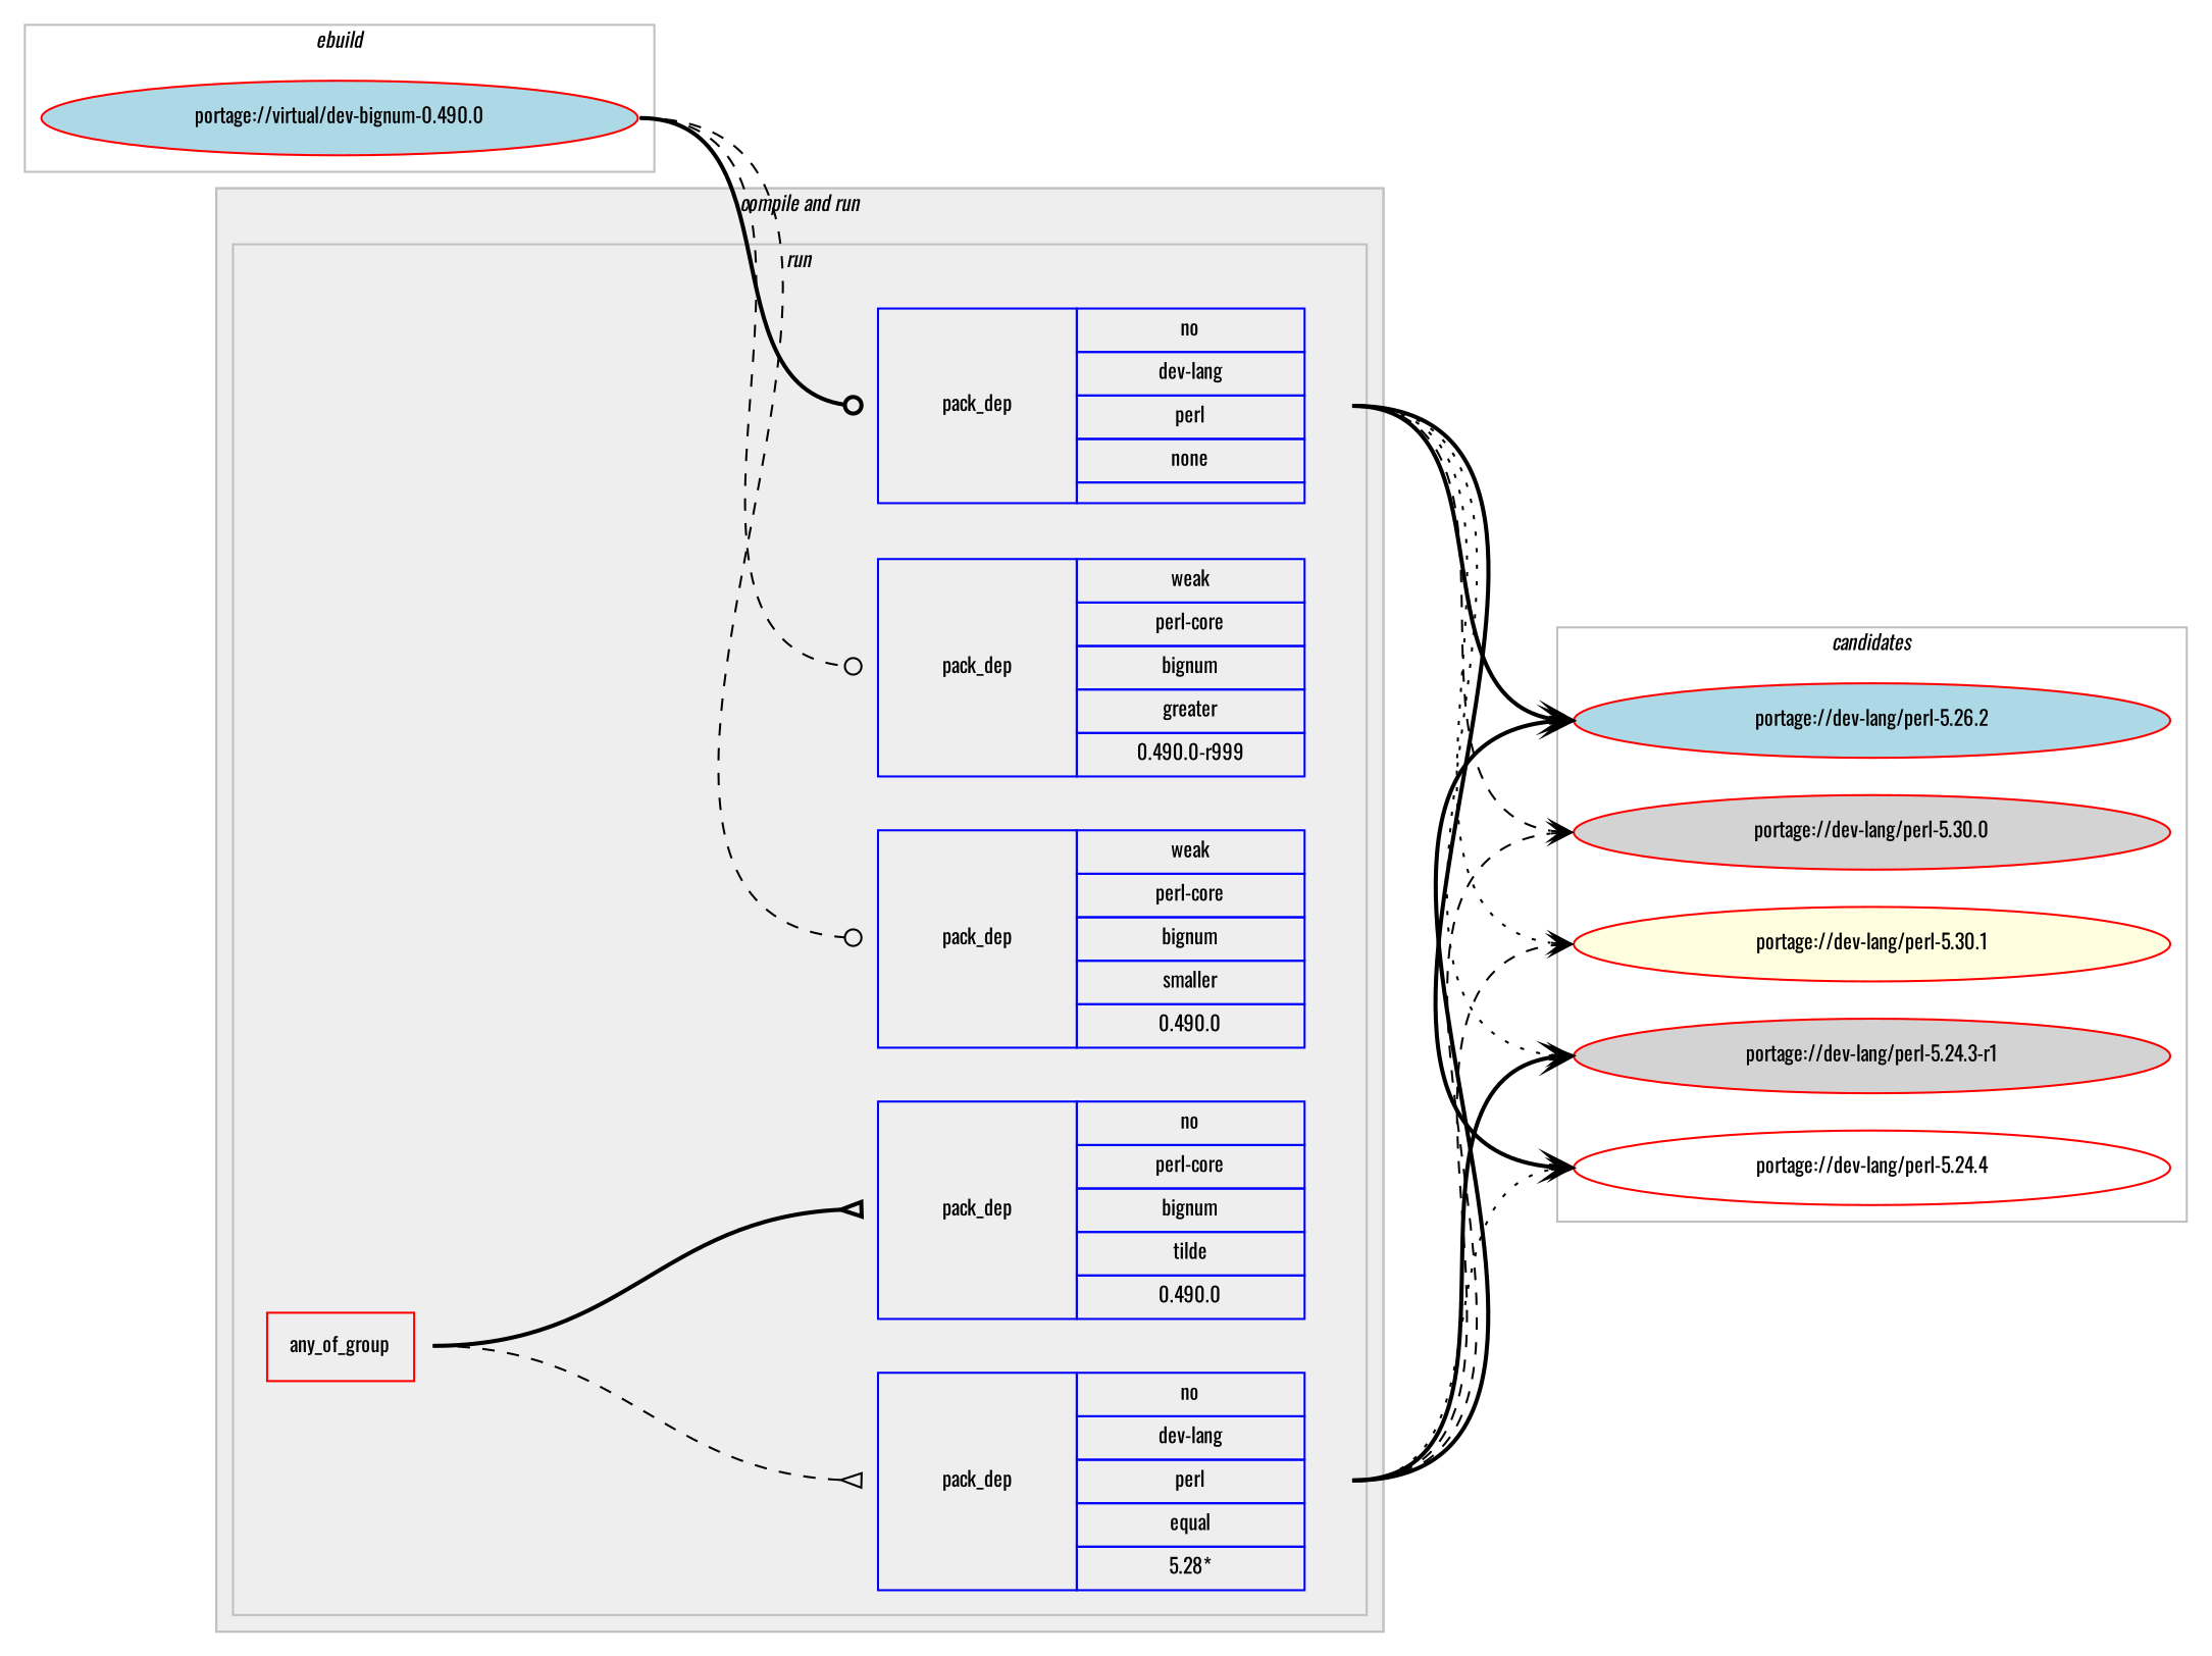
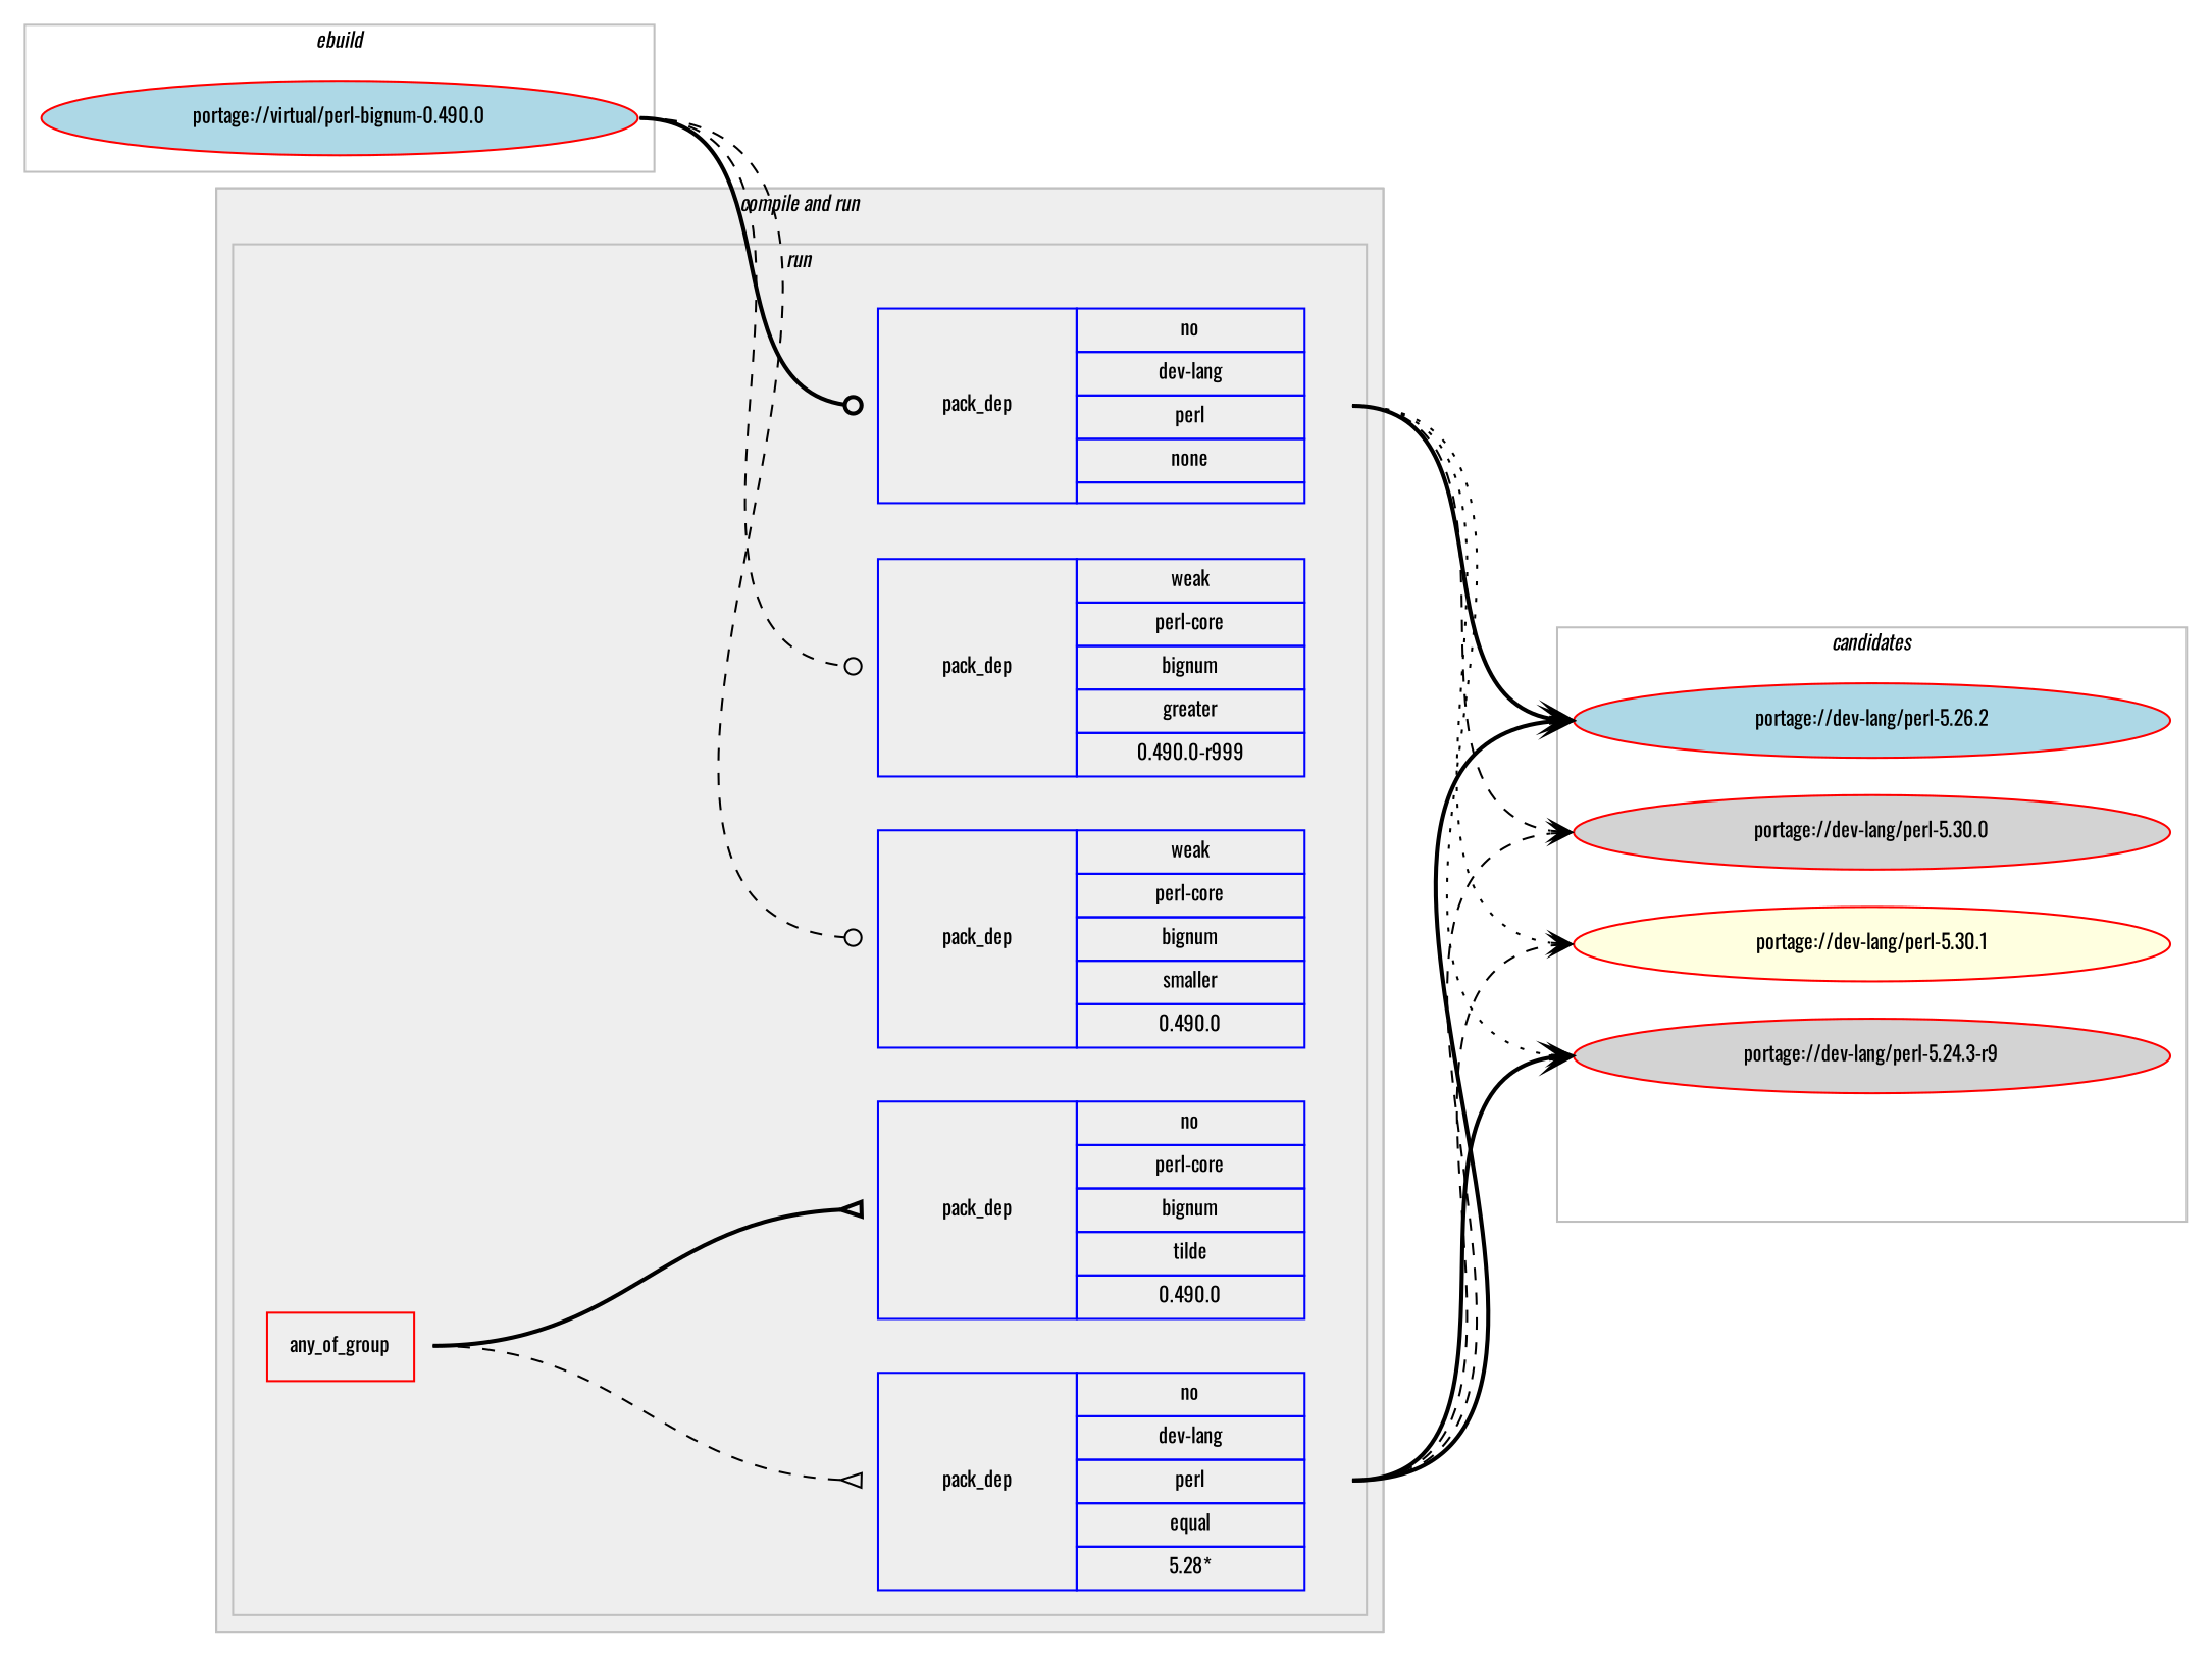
  digraph {
    compound=true
    concentrate=true
    fontname=Oswald
    fontsize=10
    newrank=true
    rankdir=LR
    ranksep=1.5
    node [color=red fontname=Oswald fontsize=10]
    edge [arrowhead=vee fontname=Oswald headport=w style=bold tailport=e weight=100]
-   n1 [fillcolor=lightblue label="portage://virtual/dev-bignum-0.490.0" style=filled width=4]
+   n1 [fillcolor=lightblue label="portage://virtual/perl-bignum-0.490.0" style=filled width=4]
    n2 [color=blue label=<<TABLE BORDER="0" CELLBORDER="1" CELLSPACING="0" CELLPADDING="4" WIDTH="220"><TR><TD ROWSPAN="6" CELLPADDING="30">pack_dep</TD></TR><TR><TD WIDTH="110">no</TD></TR><TR><TD>dev-lang</TD></TR><TR><TD>perl</TD></TR><TR><TD>equal</TD></TR><TR><TD>5.28*</TD></TR></TABLE>> shape=none]
    n3 [color=blue label=<<TABLE BORDER="0" CELLBORDER="1" CELLSPACING="0" CELLPADDING="4" WIDTH="220"><TR><TD ROWSPAN="6" CELLPADDING="30">pack_dep</TD></TR><TR><TD WIDTH="110">no</TD></TR><TR><TD>perl-core</TD></TR><TR><TD>bignum</TD></TR><TR><TD>tilde</TD></TR><TR><TD>0.490.0</TD></TR></TABLE>> shape=none]
    n4 [label=<<TABLE BORDER="0" CELLBORDER="1" CELLSPACING="0" CELLPADDING="4"><TR><TD CELLPADDING="10">any_of_group</TD></TR></TABLE>> shape=none]
    n5 [color=blue label=<<TABLE BORDER="0" CELLBORDER="1" CELLSPACING="0" CELLPADDING="4" WIDTH="220"><TR><TD ROWSPAN="6" CELLPADDING="30">pack_dep</TD></TR><TR><TD WIDTH="110">no</TD></TR><TR><TD>dev-lang</TD></TR><TR><TD>perl</TD></TR><TR><TD>none</TD></TR><TR><TD></TD></TR></TABLE>> shape=none]
    n6 [color=blue label=<<TABLE BORDER="0" CELLBORDER="1" CELLSPACING="0" CELLPADDING="4" WIDTH="220"><TR><TD ROWSPAN="6" CELLPADDING="30">pack_dep</TD></TR><TR><TD WIDTH="110">weak</TD></TR><TR><TD>perl-core</TD></TR><TR><TD>bignum</TD></TR><TR><TD>greater</TD></TR><TR><TD>0.490.0-r999</TD></TR></TABLE>> shape=none]
    n7 [color=blue label=<<TABLE BORDER="0" CELLBORDER="1" CELLSPACING="0" CELLPADDING="4" WIDTH="220"><TR><TD ROWSPAN="6" CELLPADDING="30">pack_dep</TD></TR><TR><TD WIDTH="110">weak</TD></TR><TR><TD>perl-core</TD></TR><TR><TD>bignum</TD></TR><TR><TD>smaller</TD></TR><TR><TD>0.490.0</TD></TR></TABLE>> shape=none]
-   n8 [fillcolor=lightgrey label="portage://dev-lang/perl-5.24.3-r1" style=filled width=4]
-   n9 [fillcolor=white label="portage://dev-lang/perl-5.24.4" style=filled width=4]
+   n8 [fillcolor=lightgrey label="portage://dev-lang/perl-5.24.3-r9" style=filled width=4]
    n10 [fillcolor=lightblue label="portage://dev-lang/perl-5.26.2" style=filled width=4]
    n11 [fillcolor=lightgrey label="portage://dev-lang/perl-5.30.0" style=filled width=4]
    n12 [fillcolor=lightyellow label="portage://dev-lang/perl-5.30.1" style=filled width=4]
    subgraph cluster_1 {
      color=gray
      label=<<i>ebuild</i>>
      rank=same
      n1
    }
    subgraph cluster_2 {
      color=gray
      label=<<i>dependencies</i>>
      subgraph cluster_3 {
        color=gray
        fillcolor="#eeeeee"
        label=<<i>compile</i>>
        style=filled
      }
      subgraph cluster_4 {
        color=gray
        fillcolor="#eeeeee"
        label=<<i>compile and run</i>>
        style=filled
      }
      subgraph cluster_5 {
        color=gray
        fillcolor="#eeeeee"
        label=<<i>run</i>>
        style=filled
        subgraph sub_6 {
          color=gray
          fillcolor="#eeeeee"
          label=<<i>run</i>>
          style=filled
          n4
          subgraph sub_7 {
            color=gray
            fillcolor="#eeeeee"
            label=<<i>run</i>>
            style=filled
            n2
          }
          subgraph sub_8 {
            color=gray
            fillcolor="#eeeeee"
            label=<<i>run</i>>
            style=filled
            n3
          }
        }
        subgraph sub_9 {
          color=gray
          fillcolor="#eeeeee"
          label=<<i>run</i>>
          style=filled
          n5
        }
        subgraph sub_10 {
          color=gray
          fillcolor="#eeeeee"
          label=<<i>run</i>>
          style=filled
          n6
        }
        subgraph sub_11 {
          color=gray
          fillcolor="#eeeeee"
          label=<<i>run</i>>
          style=filled
          n7
        }
      }
    }
    subgraph cluster_12 {
      color=gray
      label=<<i>candidates</i>>
      rank=same
      subgraph sub_13 {
        color=black
        label=<<i>candidates</i>>
        nodesep=1
        rank=same
        n8
-       n9
        n10
        n11
        n12
      }
      subgraph sub_14 {
        color=black
        label=<<i>candidates</i>>
        nodesep=1
        rank=same
      }
      subgraph sub_15 {
        color=black
        label=<<i>candidates</i>>
        nodesep=1
        rank=same
        n8
-       n9
        n10
        n11
        n12
      }
      subgraph sub_16 {
        color=black
        label=<<i>candidates</i>>
        nodesep=1
        rank=same
      }
      subgraph sub_17 {
        color=black
        label=<<i>candidates</i>>
        nodesep=1
        rank=same
      }
    }
    n1 -> n5 [arrowhead=odot weight=20]
    n1 -> n6 [arrowhead=odot style=dashed weight=20]
    n1 -> n7 [arrowhead=odot style=dashed weight=20]
    n2 -> n8
-   n2 -> n9 [style=dotted]
    n2 -> n10
    n2 -> n11 [style=dashed]
    n2 -> n12 [style=dashed]
    n4 -> n2 [arrowhead=oinv style=dashed weight=20]
    n4 -> n3 [arrowhead=oinv weight=20]
    n5 -> n8 [style=dotted]
-   n5 -> n9
    n5 -> n10
    n5 -> n11 [style=dashed]
    n5 -> n12 [style=dotted]
  }
